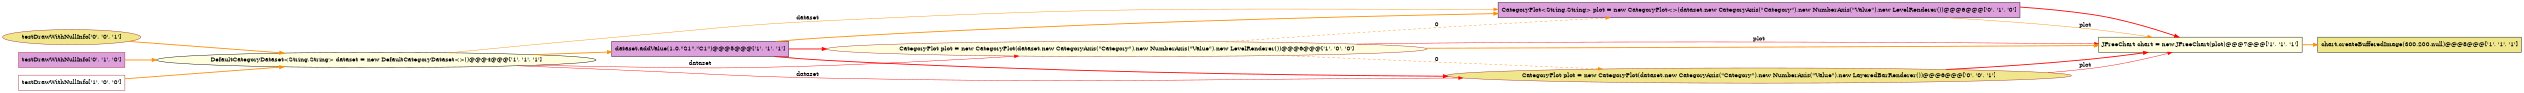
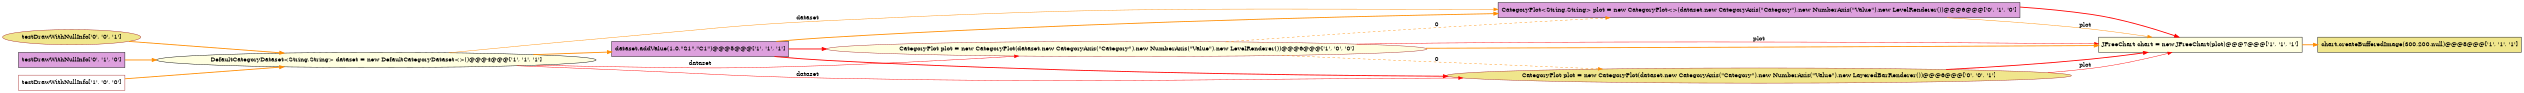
  digraph {
    rankdir=LR
    node [fillcolor=khaki shape=box style=filled color=brown]
    edge [style=bold color=darkorange]
    n1 [label="testDrawWithNullInfo['0', '0', '1']" shape=ellipse]
    n2 [fillcolor=lightyellow label="DefaultCategoryDataset<String,String> dataset = new DefaultCategoryDataset<>()@@@4@@@['1', '1', '1']" shape=ellipse color=black]
    n3 [fillcolor=plum label="CategoryPlot<String,String> plot = new CategoryPlot<>(dataset,new CategoryAxis(\"Category\"),new NumberAxis(\"Value\"),new LevelRenderer())@@@6@@@['0', '1', '0']" color=black]
    n4 [fillcolor=lightyellow label="JFreeChart chart = new JFreeChart(plot)@@@7@@@['1', '1', '1']" color=black]
    n5 [fillcolor=lightyellow label="CategoryPlot plot = new CategoryPlot(dataset,new CategoryAxis(\"Category\"),new NumberAxis(\"Value\"),new LevelRenderer())@@@6@@@['1', '0', '0']" shape=ellipse]
    n6 [fillcolor=plum label="dataset.addValue(1.0,\"S1\",\"C1\")@@@5@@@['1', '1', '1']" color=black]
    n7 [label="CategoryPlot plot = new CategoryPlot(dataset,new CategoryAxis(\"Category\"),new NumberAxis(\"Value\"),new LayeredBarRenderer())@@@6@@@['0', '0', '1']" shape=ellipse]
    n8 [label="chart.createBufferedImage(300,200,null)@@@8@@@['1', '1', '1']" color=black]
-   n9 [fillcolor=plum label="testDrawWithNullInfo['0', '1', '0']"]
+   n9 [fillcolor=plum label="testDrawWithNullInfo['0', '1', '0']" color=black]
    n10 [fillcolor=white label="testDrawWithNullInfo['1', '0', '0']"]
    n1 -> n2
    n2 -> n3 [label=dataset style=solid]
    n2 -> n5 [label=dataset style=solid color=red]
    n2 -> n6
    n2 -> n7 [label=dataset style=solid color=red]
    n3 -> n4 [color=red]
    n3 -> n4 [label=plot style=solid]
    n4 -> n8
    n5 -> n3 [label=0 style=dashed]
    n5 -> n4 [label=plot style=solid color=red]
    n5 -> n4
    n5 -> n7 [label=0 style=dashed]
    n6 -> n3
    n6 -> n5 [color=red]
    n6 -> n7 [color=red]
    n7 -> n4 [color=red]
    n7 -> n4 [label=plot style=solid color=red]
    n9 -> n2
    n10 -> n2
  }
